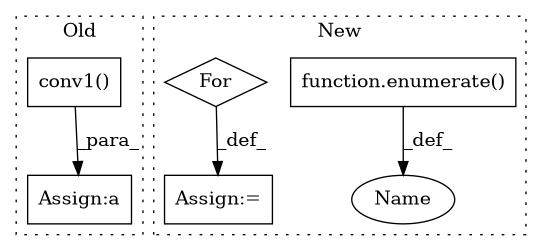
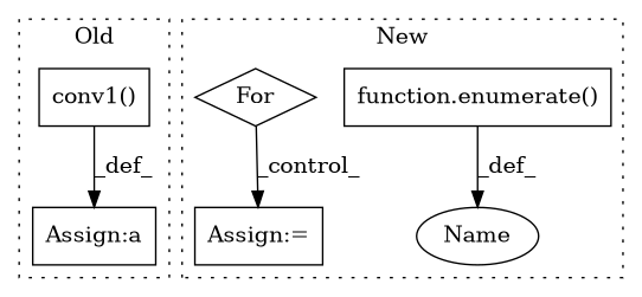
  digraph {
    node [a=75 l=3 shape=box]
    n1 [l="11,1" label="conv1()" s="833,853"]
    n2 [a=82 label="Assign:a" s=966]
    n3 [l="10,1" label="function.enumerate()" s="1068,1084"]
    n4 [a=107 l="4,14" label=For s="1056,1085" shape=diamond]
    n5 [a=87 l=1 label=Name s=1063 shape=ellipse]
    n6 [a=68 label="Assign:=" s=1104]
    subgraph cluster_1 {
      label=Old
      style=dotted
      n1
      n2
    }
    subgraph cluster_2 {
      label=New
      style=dotted
      n3
      n4
      n5
      n6
    }
-   n1 -> n2 [label=_para_]
+   n1 -> n2 [label=_def_]
    n3 -> n5 [label=_def_]
-   n4 -> n6 [label=_def_]
+   n4 -> n6 [label=_control_]
  }
